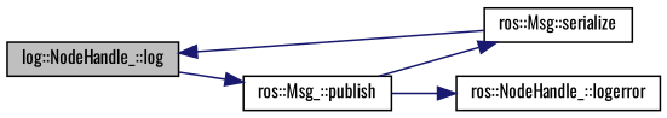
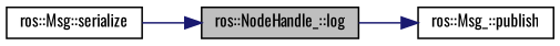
  digraph {
    fontname=Oswald
    rankdir=LR
    node [color=black fillcolor=white fontname=Oswald fontsize=10 shape=record style=filled]
    edge [color=midnightblue fontname=Oswald fontsize=10 labelfontname=Helvetica labelfontsize=10 style=solid]
-   n1 [fillcolor=grey75 fontcolor=black height=0.2 label="log::NodeHandle_::log" width=0.4]
+   n1 [fillcolor=grey75 fontcolor=black height=0.2 label="ros::NodeHandle_::log" width=0.4]
    n2 [height=0.2 label="ros::Msg_::publish" width=0.4]
    n3 [height=0.2 label="ros::Msg::serialize" width=0.4]
-   n4 [height=0.2 label="ros::NodeHandle_::logerror" width=0.4]
    n1 -> n2
-   n2 -> n3
-   n2 -> n4
    n3 -> n1
  }
